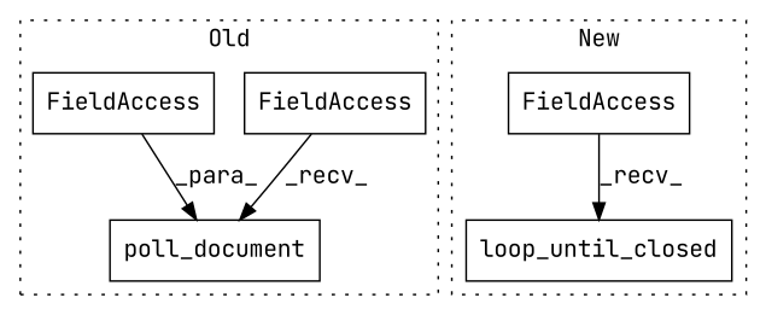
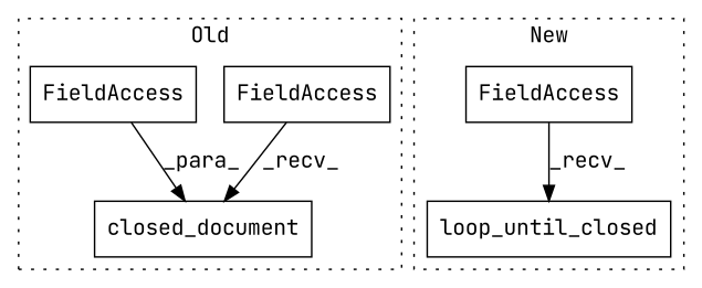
  digraph {
    fontname="JetBrains Mono"
    node [a=22 l=7 shape=box fontname="JetBrains Mono"]
    edge [fontname="JetBrains Mono"]
-   n1 [a=32 l="14,1" label=poll_document s="3451,3473"]
+   n1 [a=32 l="14,1" label=closed_document s="3451,3473"]
    n2 [label=FieldAccess s=3443]
    n3 [l=8 label=FieldAccess s=3465]
    n4 [a=32 l=19 label=loop_until_closed s=3220]
    n5 [label=FieldAccess s=3212]
    subgraph cluster_1 {
      label=Old
      style=dotted
      n1
      n2
      n3
    }
    subgraph cluster_2 {
      label=New
      style=dotted
      n4
      n5
    }
    n2 -> n1 [label=_recv_]
    n3 -> n1 [label=_para_]
    n5 -> n4 [label=_recv_]
  }
